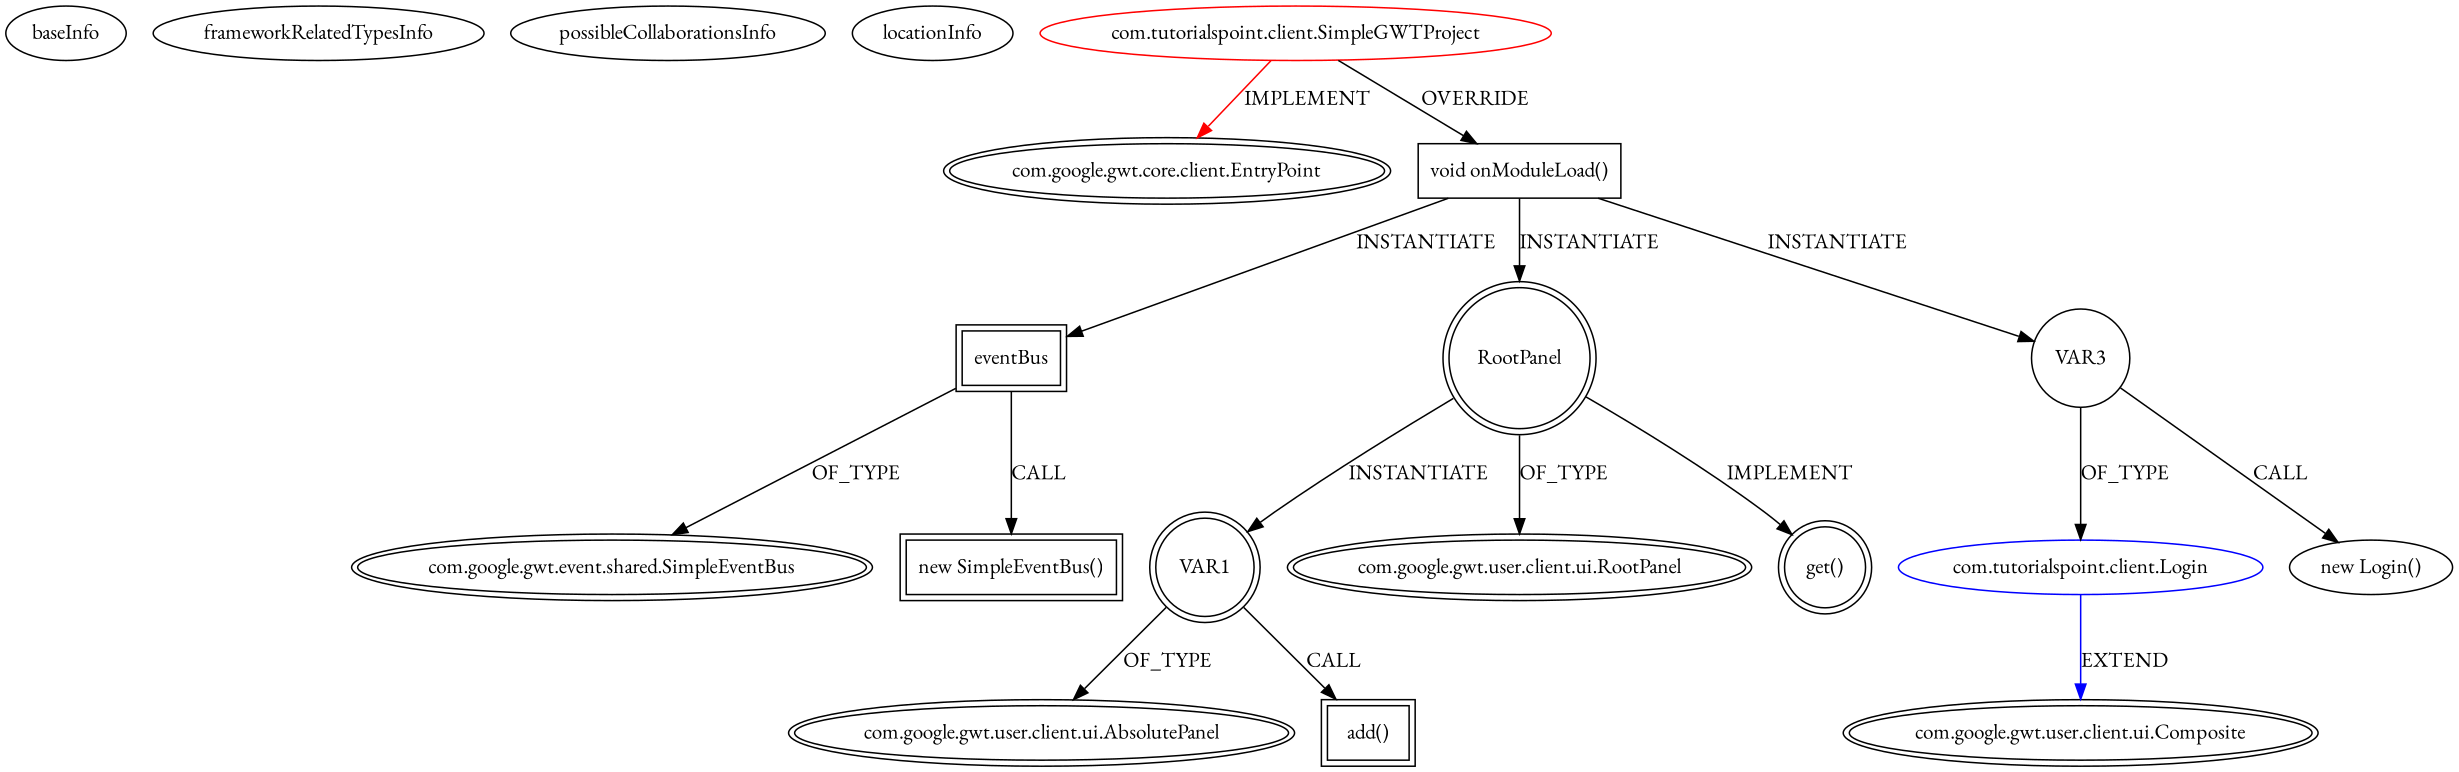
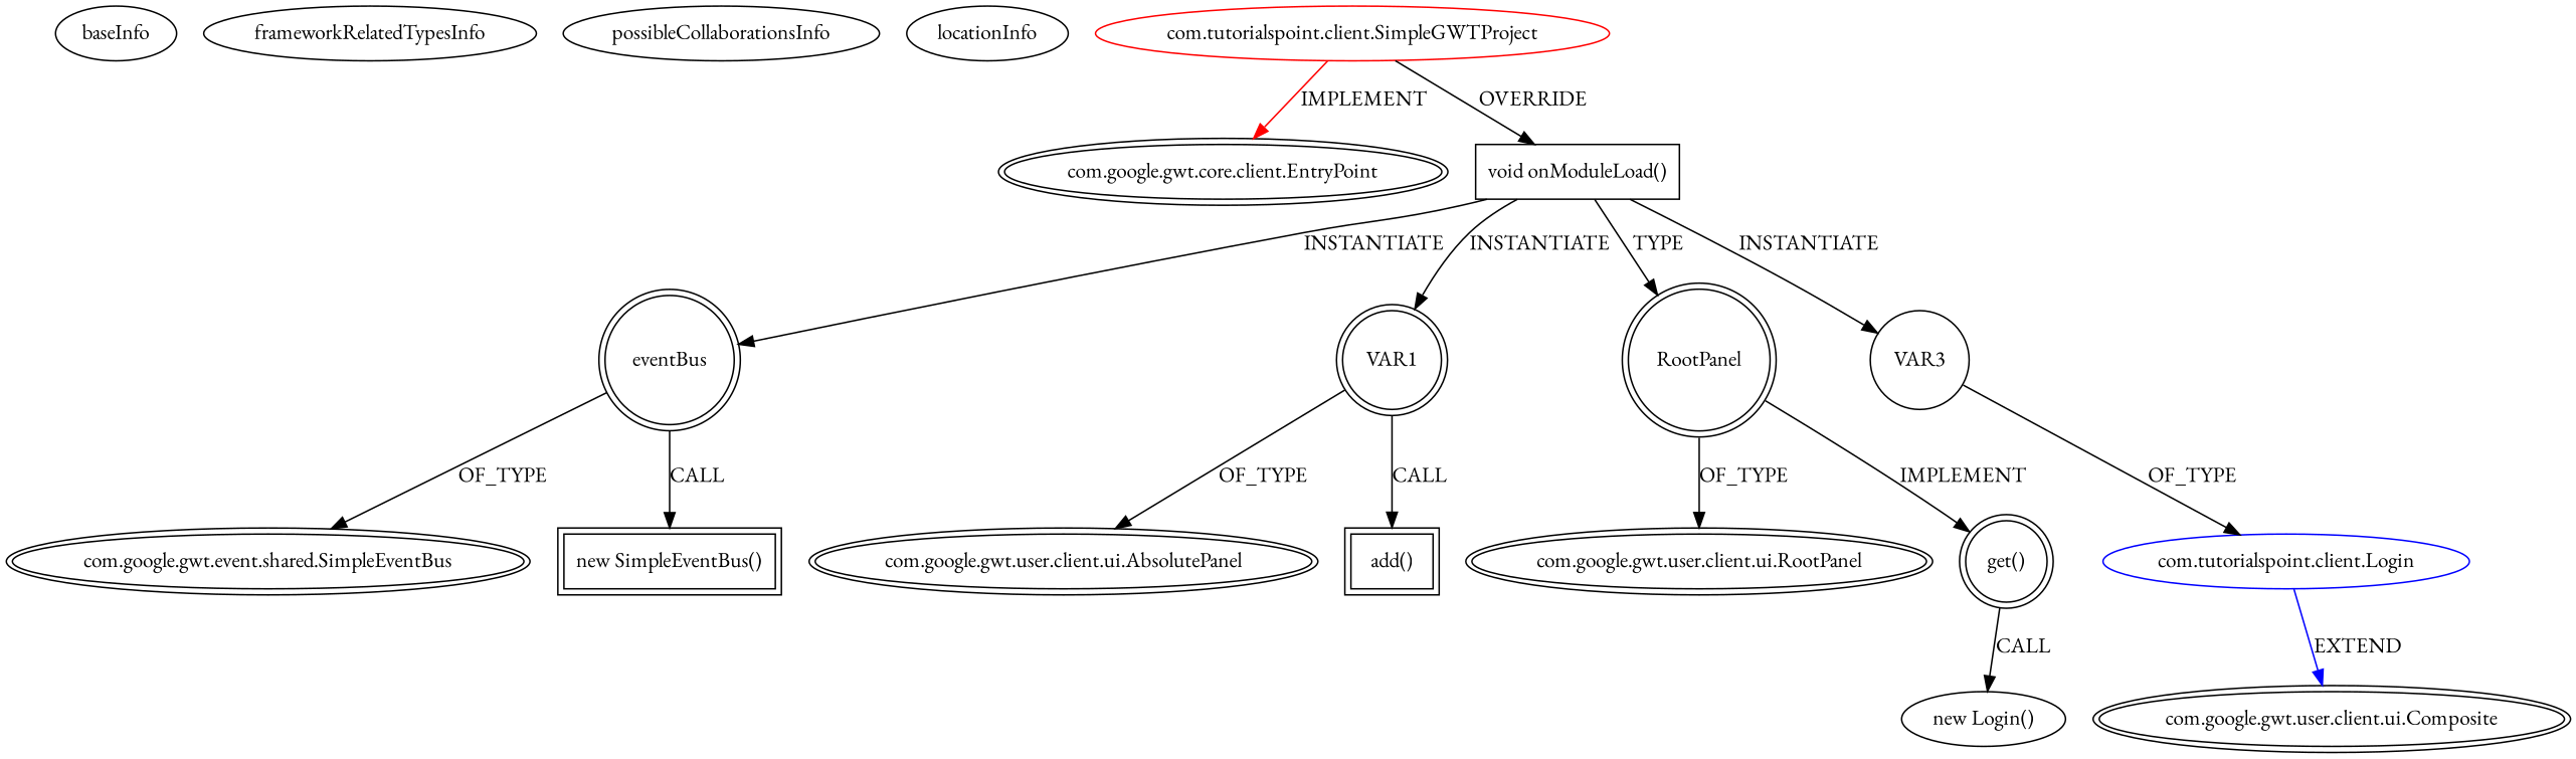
  digraph {
    fontname="EB Garamond"
    node [fontname="EB Garamond" isFrameworkType=true peripheries=2]
    edge [fontname="EB Garamond"]
    baseInfo [category=extension_graph graphId=4528 isAnonymous=false possibleRelation=true isFrameworkType="" peripheries=""]
    frameworkRelatedTypesInfo [0="com.google.gwt.core.client.EntryPoint" isFrameworkType="" peripheries=""]
    possibleCollaborationsInfo [0="4528~OVERRIDING_METHOD_DECLARATION-INSTANTIATION-~com.google.gwt.core.client.EntryPoint ~com.google.gwt.user.client.ui.Composite ~false~false" isFrameworkType="" peripheries=""]
    locationInfo [contextSignature=SimpleGWTProject filePath="/svor-SimpleGWTProject/SimpleGWTProject-master/src/com/tutorialspoint/client/SimpleGWTProject.java" graphId=4528 projectName="svor-SimpleGWTProject" isFrameworkType="" peripheries=""]
    n5 [color=red isFrameworkType=false label="com.tutorialspoint.client.SimpleGWTProject" vertexType=ROOT_CLIENT_CLASS_DECLARATION peripheries=""]
    n6 [label="com.google.gwt.core.client.EntryPoint" vertexType=FRAMEWORK_INTERFACE_TYPE]
    n7 [isFrameworkType=false label="void onModuleLoad()" shape=box vertexType=OVERRIDING_METHOD_DECLARATION peripheries=""]
-   n8 [label=eventBus shape=box vertexType=VARIABLE_EXPRESION]
+   n8 [label=eventBus shape=circle vertexType=VARIABLE_EXPRESION]
    n9 [label=VAR1 shape=circle vertexType=VARIABLE_EXPRESION]
    n10 [label=RootPanel shape=circle vertexType=VARIABLE_EXPRESION]
    n11 [isFrameworkType=false label=VAR3 shape=circle vertexType=VARIABLE_EXPRESION peripheries=""]
    n12 [label="com.google.gwt.event.shared.SimpleEventBus" vertexType=FRAMEWORK_CLASS_TYPE]
    n13 [label="new SimpleEventBus()" shape=box vertexType=CONSTRUCTOR_CALL]
    n14 [label="com.google.gwt.user.client.ui.AbsolutePanel" vertexType=FRAMEWORK_CLASS_TYPE]
    n15 [label="add()" shape=box vertexType=INSIDE_CALL]
    n16 [label="com.google.gwt.user.client.ui.RootPanel" vertexType=FRAMEWORK_CLASS_TYPE]
    n17 [label="get()" shape=circle vertexType=INSIDE_CALL]
    n18 [color=blue isFrameworkType=false label="com.tutorialspoint.client.Login" vertexType=REFERENCE_CLIENT_CLASS_DECLARATION peripheries=""]
    n19 [isFrameworkType=false label="new Login()" vertexType=CONSTRUCTOR_CALL peripheries=""]
    n20 [label="com.google.gwt.user.client.ui.Composite" vertexType=FRAMEWORK_CLASS_TYPE]
    n5 -> n6 [color=red label=IMPLEMENT]
    n5 -> n7 [label=OVERRIDE]
    n7 -> n8 [label=INSTANTIATE]
-   n10 -> n9 [label=INSTANTIATE]
-   n7 -> n10 [label=INSTANTIATE]
+   n7 -> n9 [label=INSTANTIATE]
+   n7 -> n10 [label=TYPE]
    n7 -> n11 [label=INSTANTIATE]
    n8 -> n12 [label=OF_TYPE]
    n8 -> n13 [label=CALL]
    n9 -> n14 [label=OF_TYPE]
    n9 -> n15 [label=CALL]
    n10 -> n16 [label=OF_TYPE]
    n10 -> n17 [label=IMPLEMENT]
    n11 -> n18 [label=OF_TYPE]
-   n11 -> n19 [label=CALL]
+   n17 -> n19 [label=CALL]
    n18 -> n20 [color=blue label=EXTEND]
  }
